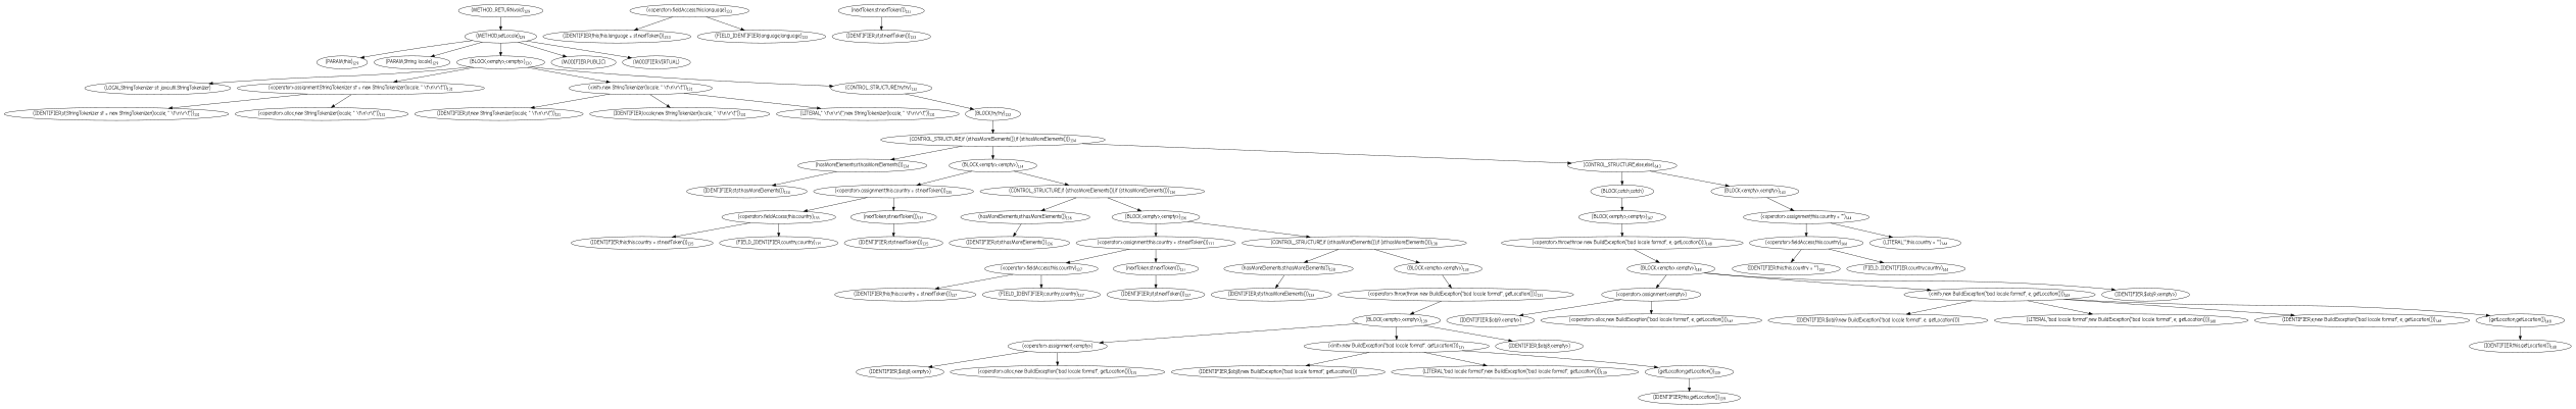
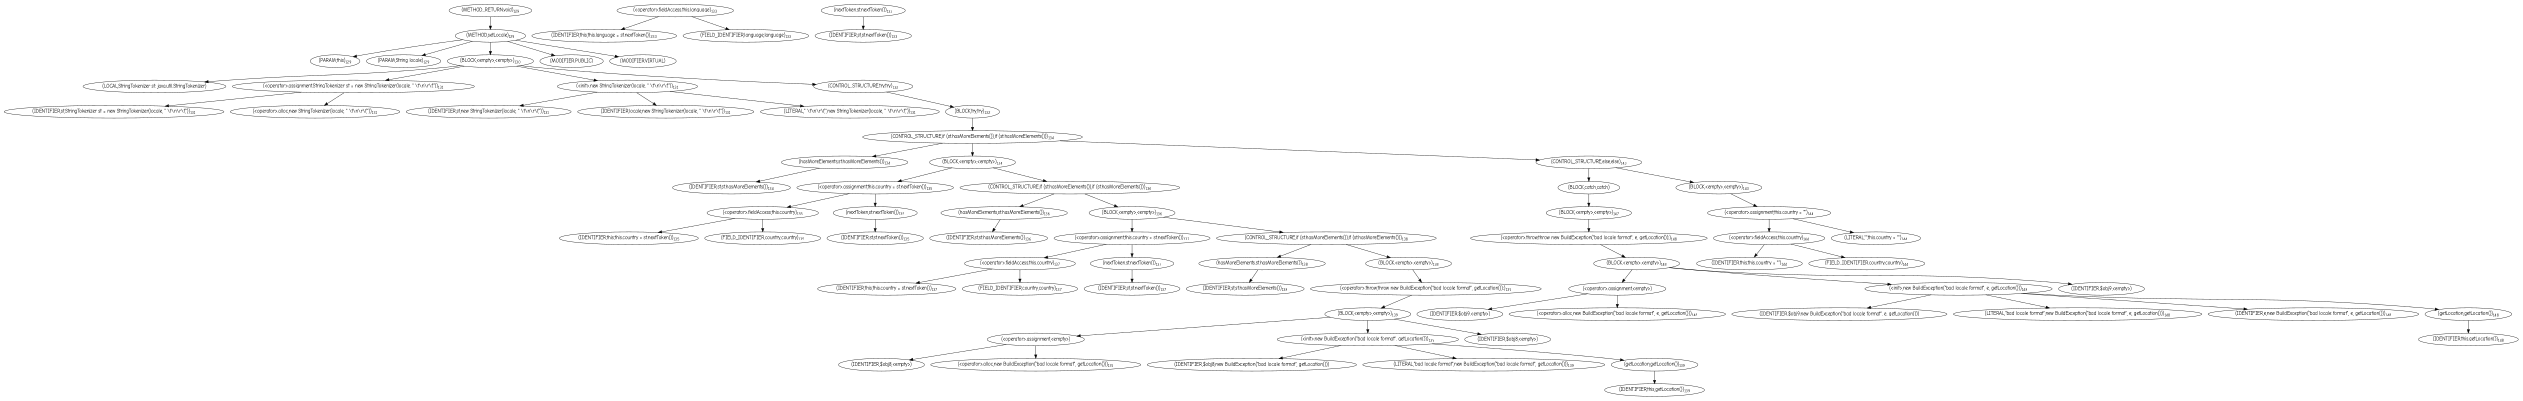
  digraph {
    fontname="Comic Neue"
    node [fontname="Comic Neue"]
    edge [fontname="Comic Neue"]
    n1 [label=<(METHOD,setLocale)<SUB>129</SUB>>]
    n2 [label=<(PARAM,this)<SUB>129</SUB>>]
    n3 [label=<(PARAM,String locale)<SUB>129</SUB>>]
    n4 [label=<(BLOCK,&lt;empty&gt;,&lt;empty&gt;)<SUB>130</SUB>>]
    n5 [label=<(MODIFIER,PUBLIC)>]
    n6 [label=<(MODIFIER,VIRTUAL)>]
    n7 [label=<(LOCAL,StringTokenizer st: java.util.StringTokenizer)>]
    n8 [label=<(&lt;operator&gt;.assignment,StringTokenizer st = new StringTokenizer(locale, &quot; \t\n\r\f,&quot;))<SUB>131</SUB>>]
    n9 [label=<(&lt;init&gt;,new StringTokenizer(locale, &quot; \t\n\r\f,&quot;))<SUB>131</SUB>>]
    n10 [label=<(CONTROL_STRUCTURE,try,try)<SUB>132</SUB>>]
    n11 [label=<(METHOD_RETURN,void)<SUB>129</SUB>>]
    n12 [label=<(IDENTIFIER,st,StringTokenizer st = new StringTokenizer(locale, &quot; \t\n\r\f,&quot;))<SUB>131</SUB>>]
    n13 [label=<(&lt;operator&gt;.alloc,new StringTokenizer(locale, &quot; \t\n\r\f,&quot;))<SUB>131</SUB>>]
    n14 [label=<(IDENTIFIER,st,new StringTokenizer(locale, &quot; \t\n\r\f,&quot;))<SUB>131</SUB>>]
    n15 [label=<(IDENTIFIER,locale,new StringTokenizer(locale, &quot; \t\n\r\f,&quot;))<SUB>131</SUB>>]
    n16 [label=<(LITERAL,&quot; \t\n\r\f,&quot;,new StringTokenizer(locale, &quot; \t\n\r\f,&quot;))<SUB>131</SUB>>]
    n17 [label=<(BLOCK,try,try)<SUB>132</SUB>>]
    n18 [label=<(CONTROL_STRUCTURE,if (st.hasMoreElements()),if (st.hasMoreElements()))<SUB>134</SUB>>]
    n19 [label=<(BLOCK,catch,catch)>]
    n20 [label=<(BLOCK,&lt;empty&gt;,&lt;empty&gt;)<SUB>147</SUB>>]
    n21 [label=<(hasMoreElements,st.hasMoreElements())<SUB>134</SUB>>]
    n22 [label=<(BLOCK,&lt;empty&gt;,&lt;empty&gt;)<SUB>134</SUB>>]
-   n23 [label=<(CONTROL_STRUCTURE,else,else)<SUB>643</SUB>>]
+   n23 [label=<(CONTROL_STRUCTURE,else,else)<SUB>143</SUB>>]
    n24 [label=<(&lt;operator&gt;.fieldAccess,this.language)<SUB>133</SUB>>]
    n25 [label=<(IDENTIFIER,this,this.language = st.nextToken())<SUB>233</SUB>>]
    n26 [label=<(FIELD_IDENTIFIER,language,language)<SUB>133</SUB>>]
    n27 [label=<(nextToken,st.nextToken())<SUB>133</SUB>>]
    n28 [label=<(IDENTIFIER,st,st.nextToken())<SUB>133</SUB>>]
    n29 [label=<(IDENTIFIER,st,st.hasMoreElements())<SUB>134</SUB>>]
    n30 [label=<(&lt;operator&gt;.assignment,this.country = st.nextToken())<SUB>135</SUB>>]
    n31 [label=<(CONTROL_STRUCTURE,if (st.hasMoreElements()),if (st.hasMoreElements()))<SUB>136</SUB>>]
    n32 [label=<(BLOCK,&lt;empty&gt;,&lt;empty&gt;)<SUB>143</SUB>>]
    n33 [label=<(&lt;operator&gt;.fieldAccess,this.country)<SUB>135</SUB>>]
    n34 [label=<(nextToken,st.nextToken())<SUB>135</SUB>>]
    n35 [label=<(hasMoreElements,st.hasMoreElements())<SUB>136</SUB>>]
    n36 [label=<(BLOCK,&lt;empty&gt;,&lt;empty&gt;)<SUB>136</SUB>>]
    n37 [label=<(IDENTIFIER,this,this.country = st.nextToken())<SUB>135</SUB>>]
    n38 [label=<(FIELD_IDENTIFIER,country,country)<SUB>135</SUB>>]
    n39 [label=<(IDENTIFIER,st,st.nextToken())<SUB>135</SUB>>]
    n40 [label=<(IDENTIFIER,st,st.hasMoreElements())<SUB>136</SUB>>]
    n41 [label=<(&lt;operator&gt;.assignment,this.country = st.nextToken())<SUB>137</SUB>>]
    n42 [label=<(CONTROL_STRUCTURE,if (st.hasMoreElements()),if (st.hasMoreElements()))<SUB>138</SUB>>]
    n43 [label=<(&lt;operator&gt;.fieldAccess,this.country)<SUB>137</SUB>>]
    n44 [label=<(nextToken,st.nextToken())<SUB>137</SUB>>]
    n45 [label=<(hasMoreElements,st.hasMoreElements())<SUB>138</SUB>>]
    n46 [label=<(BLOCK,&lt;empty&gt;,&lt;empty&gt;)<SUB>138</SUB>>]
    n47 [label=<(IDENTIFIER,this,this.country = st.nextToken())<SUB>137</SUB>>]
    n48 [label=<(FIELD_IDENTIFIER,country,country)<SUB>137</SUB>>]
    n49 [label=<(IDENTIFIER,st,st.nextToken())<SUB>137</SUB>>]
    n50 [label=<(IDENTIFIER,st,st.hasMoreElements())<SUB>138</SUB>>]
    n51 [label=<(&lt;operator&gt;.throw,throw new BuildException(&quot;bad locale format&quot;, getLocation());)<SUB>139</SUB>>]
    n52 [label=<(BLOCK,&lt;empty&gt;,&lt;empty&gt;)<SUB>139</SUB>>]
    n53 [label=<(&lt;operator&gt;.assignment,&lt;empty&gt;)>]
    n54 [label=<(&lt;init&gt;,new BuildException(&quot;bad locale format&quot;, getLocation()))<SUB>139</SUB>>]
    n55 [label=<(IDENTIFIER,$obj8,&lt;empty&gt;)>]
    n56 [label=<(IDENTIFIER,$obj8,&lt;empty&gt;)>]
    n57 [label=<(&lt;operator&gt;.alloc,new BuildException(&quot;bad locale format&quot;, getLocation()))<SUB>139</SUB>>]
    n58 [label=<(IDENTIFIER,$obj8,new BuildException(&quot;bad locale format&quot;, getLocation()))>]
    n59 [label=<(LITERAL,&quot;bad locale format&quot;,new BuildException(&quot;bad locale format&quot;, getLocation()))<SUB>139</SUB>>]
    n60 [label=<(getLocation,getLocation())<SUB>139</SUB>>]
    n61 [label=<(IDENTIFIER,this,getLocation())<SUB>139</SUB>>]
    n62 [label=<(&lt;operator&gt;.assignment,this.country = &quot;&quot;)<SUB>144</SUB>>]
    n63 [label=<(&lt;operator&gt;.fieldAccess,this.country)<SUB>144</SUB>>]
    n64 [label=<(LITERAL,&quot;&quot;,this.country = &quot;&quot;)<SUB>144</SUB>>]
    n65 [label=<(IDENTIFIER,this,this.country = &quot;&quot;)<SUB>144</SUB>>]
    n66 [label=<(FIELD_IDENTIFIER,country,country)<SUB>144</SUB>>]
    n67 [label=<(&lt;operator&gt;.throw,throw new BuildException(&quot;bad locale format&quot;, e, getLocation());)<SUB>148</SUB>>]
    n68 [label=<(BLOCK,&lt;empty&gt;,&lt;empty&gt;)<SUB>148</SUB>>]
    n69 [label=<(&lt;operator&gt;.assignment,&lt;empty&gt;)>]
    n70 [label=<(&lt;init&gt;,new BuildException(&quot;bad locale format&quot;, e, getLocation()))<SUB>148</SUB>>]
    n71 [label=<(IDENTIFIER,$obj9,&lt;empty&gt;)>]
    n72 [label=<(IDENTIFIER,$obj9,&lt;empty&gt;)>]
    n73 [label=<(&lt;operator&gt;.alloc,new BuildException(&quot;bad locale format&quot;, e, getLocation()))<SUB>148</SUB>>]
    n74 [label=<(IDENTIFIER,$obj9,new BuildException(&quot;bad locale format&quot;, e, getLocation()))>]
    n75 [label=<(LITERAL,&quot;bad locale format&quot;,new BuildException(&quot;bad locale format&quot;, e, getLocation()))<SUB>148</SUB>>]
    n76 [label=<(IDENTIFIER,e,new BuildException(&quot;bad locale format&quot;, e, getLocation()))<SUB>148</SUB>>]
    n77 [label=<(getLocation,getLocation())<SUB>148</SUB>>]
    n78 [label=<(IDENTIFIER,this,getLocation())<SUB>148</SUB>>]
    n1 -> n2
    n1 -> n3
    n1 -> n4
    n1 -> n5
    n1 -> n6
    n4 -> n7
    n4 -> n8
    n4 -> n9
    n4 -> n10
    n8 -> n12
    n8 -> n13
    n9 -> n14
    n9 -> n15
    n9 -> n16
    n10 -> n17
    n11 -> n1
    n17 -> n18
    n18 -> n21
    n18 -> n22
    n18 -> n23
    n19 -> n20
    n20 -> n67
    n21 -> n29
    n22 -> n30
    n22 -> n31
    n23 -> n19
    n23 -> n32
    n24 -> n25
    n24 -> n26
    n27 -> n28
    n30 -> n33
    n30 -> n34
    n31 -> n35
    n31 -> n36
    n32 -> n62
    n33 -> n37
    n33 -> n38
    n34 -> n39
    n35 -> n40
    n36 -> n41
    n36 -> n42
    n41 -> n43
    n41 -> n44
    n42 -> n45
    n42 -> n46
    n43 -> n47
    n43 -> n48
    n44 -> n49
    n45 -> n50
    n46 -> n51
    n51 -> n52
    n52 -> n53
    n52 -> n54
    n52 -> n55
    n53 -> n56
    n53 -> n57
    n54 -> n58
    n54 -> n59
    n54 -> n60
    n60 -> n61
    n62 -> n63
    n62 -> n64
    n63 -> n65
    n63 -> n66
    n67 -> n68
    n68 -> n69
    n68 -> n70
    n68 -> n71
    n69 -> n72
    n69 -> n73
    n70 -> n74
    n70 -> n75
    n70 -> n76
    n70 -> n77
    n77 -> n78
  }
